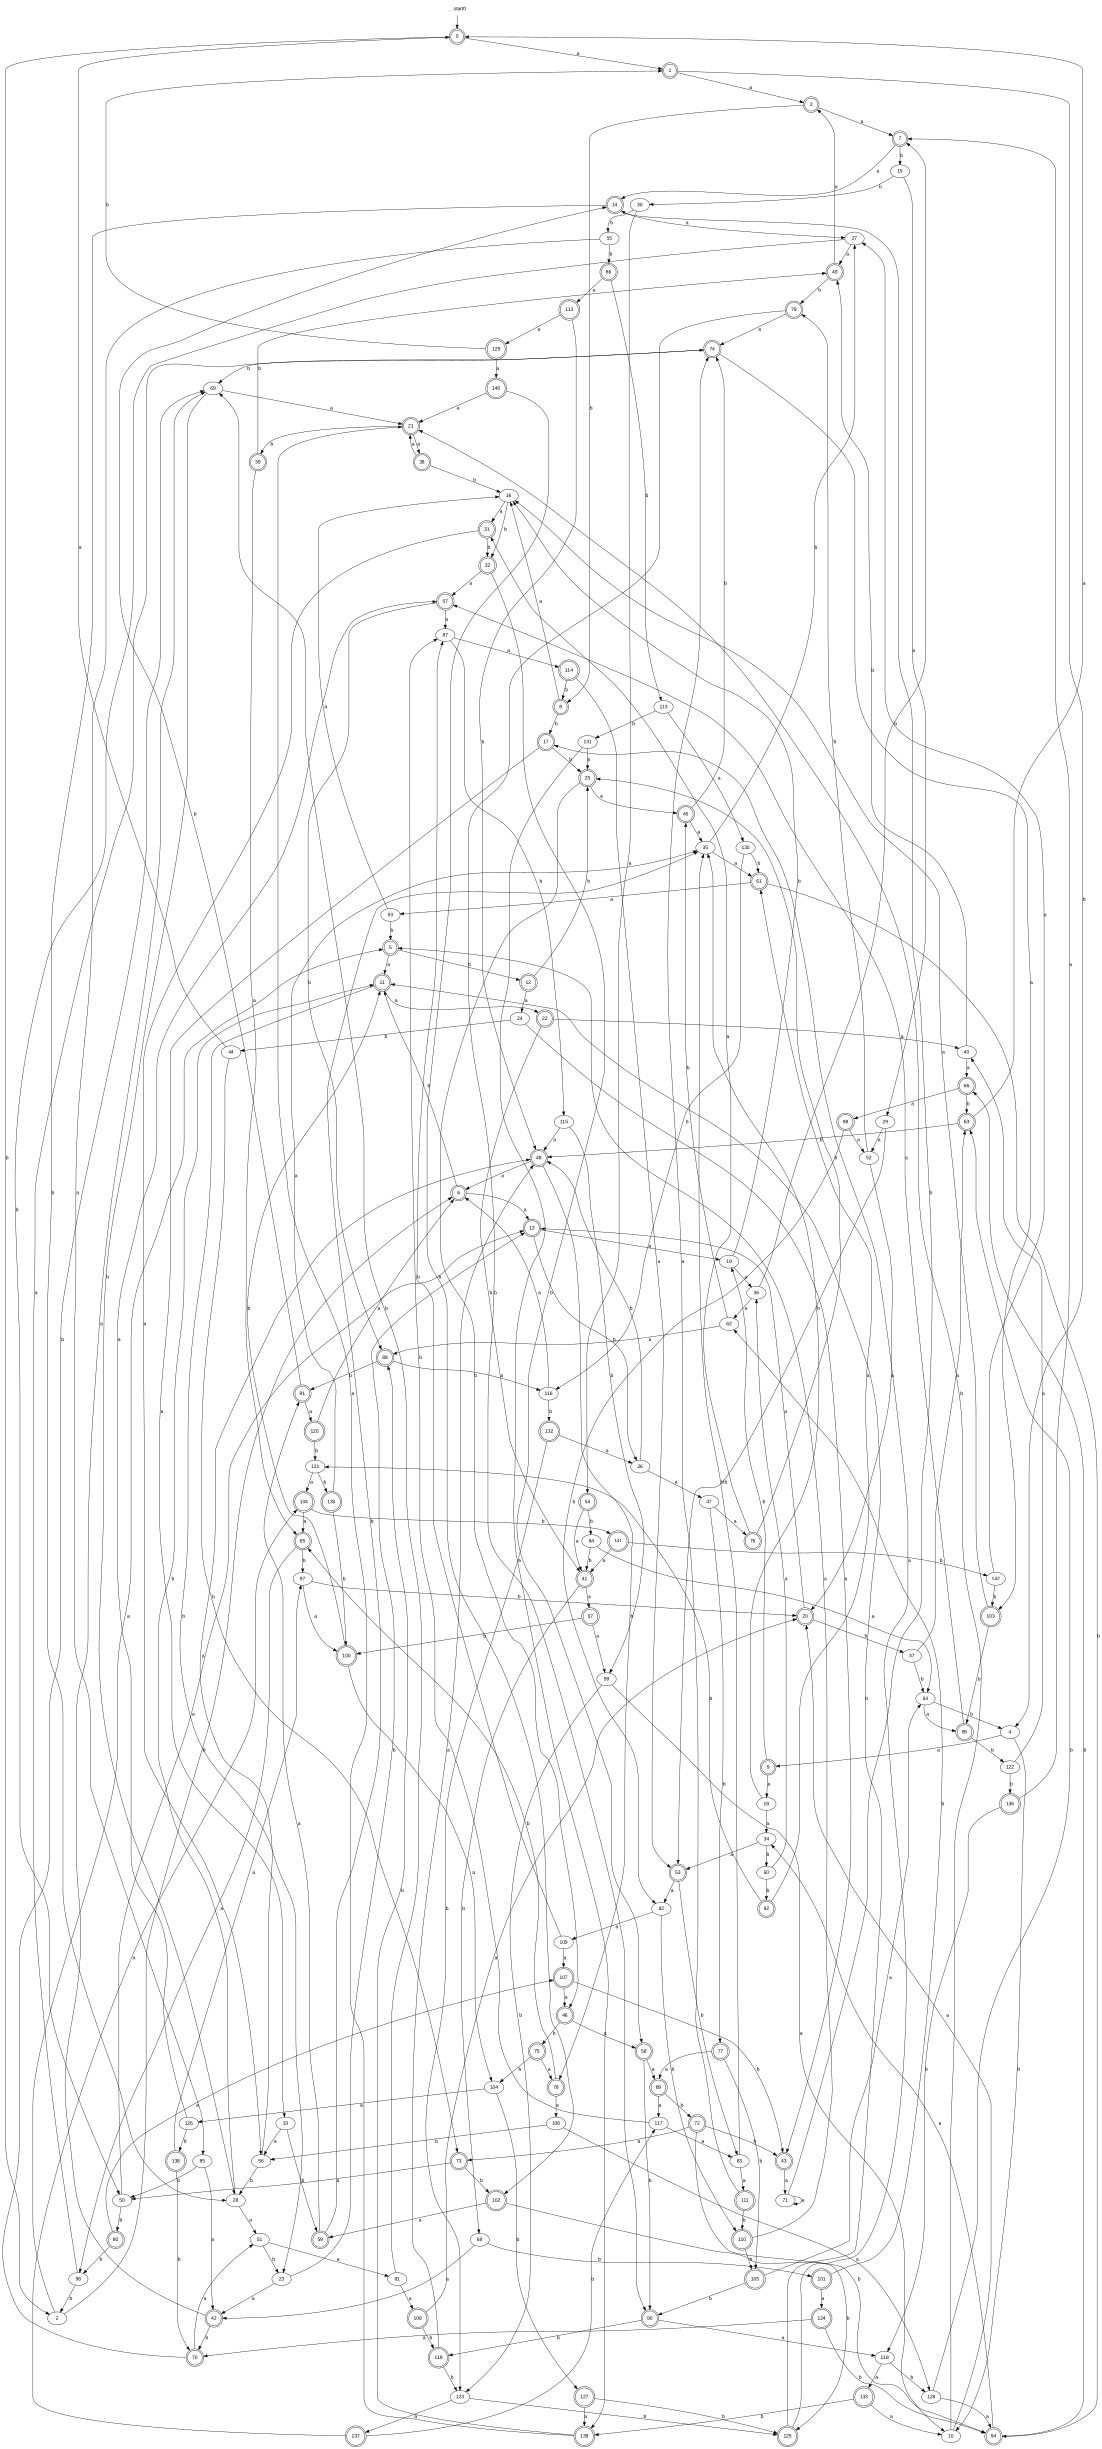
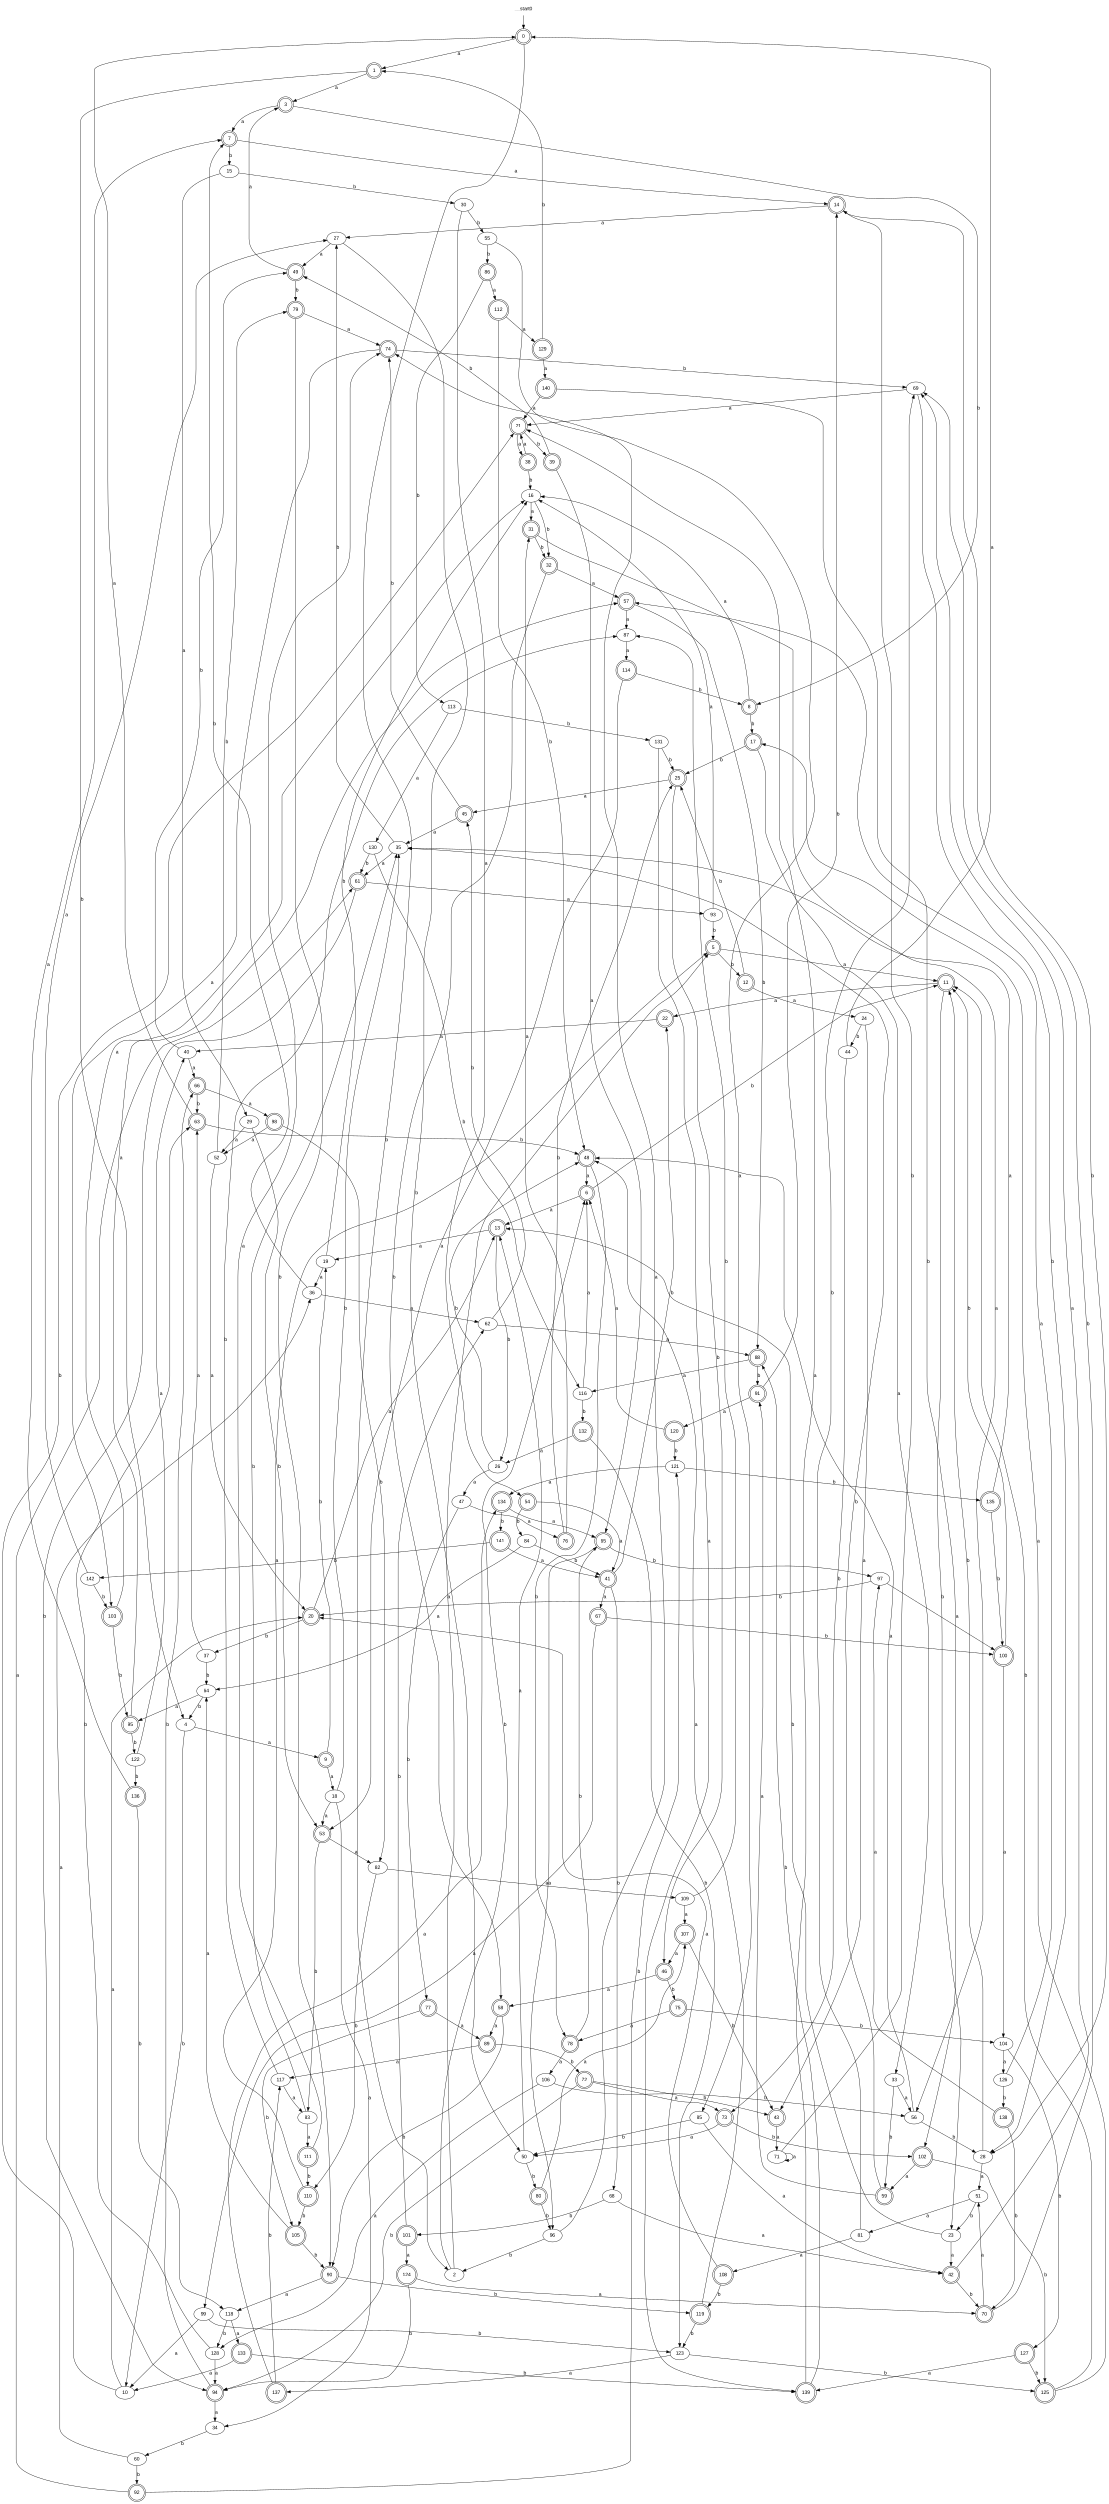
  digraph {
    fontname="Liberation Sans"
    node [fontname="Liberation Sans" shape=doublecircle]
    edge [fontname="Liberation Sans"]
    __start0 [shape=none]
    0
    1
    2 [shape=""]
    3
    4 [shape=""]
    5
    6
    7
    8
    9
    10 [shape=""]
    11
    12
    13
    14
    15 [shape=""]
    16 [shape=""]
    17
    18 [shape=""]
    19 [shape=""]
    20
    21
    22
    23 [shape=""]
    24 [shape=""]
    25
    26 [shape=""]
    27 [shape=""]
    28 [shape=""]
    29 [shape=""]
    30 [shape=""]
    31
    32
    33 [shape=""]
    34 [shape=""]
    35 [shape=""]
    36 [shape=""]
    37 [shape=""]
    38
    39
    40 [shape=""]
    41
    42
    43
    44 [shape=""]
    45
    46
    47 [shape=""]
    48
    49
    50 [shape=""]
    51 [shape=""]
    52 [shape=""]
    53
    54
    55 [shape=""]
    56 [shape=""]
    57
    58
    59
    60 [shape=""]
    61
    62 [shape=""]
    63
    64 [shape=""]
    65
    66
    67
    68 [shape=""]
    69 [shape=""]
    70
    71 [shape=""]
    73
    74
    75
    76
    77
    78
    79
    80
    81 [shape=""]
    82 [shape=""]
    83 [shape=""]
    84 [shape=""]
    85 [shape=""]
    86
    87 [shape=""]
    88
    89
    90
    91
    92
    93 [shape=""]
    94
    95
    96 [shape=""]
    97 [shape=""]
    98
    99 [shape=""]
    100
    101
    72
    102
    103
    104 [shape=""]
    105
    106 [shape=""]
    107
    108
    109 [shape=""]
    110
    111
    112
    113 [shape=""]
    114
-   115 [shape=""]
    116 [shape=""]
    117 [shape=""]
    118 [shape=""]
    119
    120
    121 [shape=""]
    122 [shape=""]
    123 [shape=""]
    124
    125
    126 [shape=""]
    127
    128 [shape=""]
    129
    130 [shape=""]
    131 [shape=""]
    132
    133
    134
    135
    136
    137
    138
    139
    140
    141
    142 [shape=""]
    __start0 -> 0
    0 -> 1 [label=a]
    0 -> 2 [label=b]
    1 -> 3 [label=a]
    1 -> 4 [label=b]
    2 -> 5 [label=a]
    2 -> 6 [label=b]
    3 -> 7 [label=a]
    3 -> 8 [label=b]
    4 -> 9 [label=a]
    4 -> 10 [label=b]
    5 -> 11 [label=a]
    5 -> 12 [label=b]
    6 -> 11 [label=b]
    6 -> 13 [label=a]
    7 -> 14 [label=a]
    7 -> 15 [label=b]
    8 -> 16 [label=a]
    8 -> 17 [label=b]
    9 -> 18 [label=a]
    9 -> 19 [label=b]
    10 -> 20 [label=a]
    10 -> 21 [label=b]
    11 -> 22 [label=a]
    11 -> 23 [label=b]
    12 -> 24 [label=a]
    12 -> 25 [label=b]
    13 -> 19 [label=a]
    13 -> 26 [label=b]
    14 -> 27 [label=a]
    14 -> 28 [label=b]
    15 -> 29 [label=a]
    15 -> 30 [label=b]
    16 -> 31 [label=a]
    16 -> 32 [label=b]
    17 -> 25 [label=b]
    17 -> 33 [label=a]
    18 -> 34 [label=a]
    18 -> 35 [label=b]
    19 -> 16 [label=b]
    19 -> 36 [label=a]
    20 -> 13 [label=a]
    20 -> 37 [label=b]
    21 -> 38 [label=a]
    21 -> 39 [label=b]
    22 -> 40 [label=a]
-   22 -> 41 [label=b]
+   41 -> 22 [label=b]
    23 -> 13 [label=b]
    23 -> 42 [label=a]
    24 -> 43 [label=a]
    24 -> 44 [label=b]
    25 -> 45 [label=a]
    25 -> 46 [label=b]
    26 -> 47 [label=a]
    26 -> 48 [label=b]
    27 -> 49 [label=a]
    27 -> 50 [label=b]
    28 -> 11 [label=b]
    28 -> 51 [label=a]
    29 -> 52 [label=a]
    29 -> 53 [label=b]
    30 -> 54 [label=a]
    30 -> 55 [label=b]
    31 -> 32 [label=b]
    31 -> 56 [label=a]
    32 -> 57 [label=a]
    32 -> 58 [label=b]
    33 -> 56 [label=a]
    33 -> 59 [label=b]
-   34 -> 53 [label=a]
+   18 -> 53 [label=a]
    34 -> 60 [label=b]
    35 -> 27 [label=b]
    35 -> 61 [label=a]
    36 -> 7 [label=b]
    36 -> 62 [label=a]
    37 -> 63 [label=a]
    37 -> 64 [label=b]
    38 -> 16 [label=b]
    38 -> 21 [label=a]
    39 -> 49 [label=b]
    39 -> 65 [label=a]
    40 -> 49 [label=b]
    40 -> 66 [label=a]
    41 -> 67 [label=a]
    41 -> 68 [label=b]
    42 -> 69 [label=a]
    42 -> 70 [label=b]
    43 -> 71 [label=a]
    44 -> 0 [label=a]
    44 -> 73 [label=b]
    45 -> 35 [label=a]
    45 -> 74 [label=b]
    46 -> 58 [label=a]
    46 -> 75 [label=b]
    47 -> 76 [label=a]
    47 -> 77 [label=b]
    48 -> 6 [label=a]
    48 -> 78 [label=b]
    49 -> 3 [label=a]
    49 -> 79 [label=b]
    50 -> 13 [label=a]
    50 -> 80 [label=b]
    51 -> 23 [label=b]
    51 -> 81 [label=a]
    52 -> 20 [label=a]
    52 -> 79 [label=b]
    53 -> 82 [label=a]
    53 -> 83 [label=b]
    54 -> 41 [label=a]
    54 -> 84 [label=b]
    55 -> 85 [label=a]
    55 -> 86 [label=b]
    56 -> 28 [label=b]
    56 -> 48 [label=a]
    57 -> 87 [label=a]
    57 -> 88 [label=b]
    58 -> 89 [label=a]
    58 -> 90 [label=b]
    59 -> 35 [label=b]
    59 -> 91 [label=a]
    60 -> 36 [label=a]
    60 -> 92 [label=b]
    61 -> 93 [label=a]
    61 -> 94 [label=b]
    62 -> 45 [label=b]
    62 -> 88 [label=a]
    63 -> 0 [label=a]
    63 -> 48 [label=b]
    64 -> 4 [label=b]
    64 -> 95 [label=a]
    65 -> 96 [label=a]
    65 -> 97 [label=b]
    66 -> 63 [label=b]
    66 -> 98 [label=a]
    67 -> 99 [label=a]
    67 -> 100 [label=b]
    68 -> 42 [label=a]
    68 -> 101 [label=b]
    69 -> 21 [label=a]
    69 -> 28 [label=b]
    70 -> 51 [label=a]
    70 -> 69 [label=b]
    71 -> 14 [label=b]
    71 -> 71 [label=a]
    73 -> 50 [label=a]
    73 -> 102 [label=b]
    74 -> 69 [label=b]
    74 -> 103 [label=a]
    75 -> 78 [label=a]
    75 -> 104 [label=b]
    76 -> 25 [label=b]
    76 -> 31 [label=a]
    77 -> 89 [label=a]
    77 -> 105 [label=b]
    78 -> 65 [label=b]
    78 -> 106 [label=a]
    79 -> 74 [label=a]
    79 -> 90 [label=b]
    80 -> 96 [label=b]
    80 -> 107 [label=a]
    81 -> 69 [label=b]
    81 -> 108 [label=a]
    82 -> 109 [label=a]
    82 -> 110 [label=b]
    83 -> 35 [label=b]
    83 -> 111 [label=a]
    84 -> 41 [label=b]
    84 -> 64 [label=a]
    85 -> 42 [label=a]
    85 -> 50 [label=b]
    86 -> 112 [label=a]
    86 -> 113 [label=b]
    87 -> 114 [label=a]
-   87 -> 115 [label=b]
    88 -> 91 [label=b]
    88 -> 116 [label=a]
    89 -> 72 [label=b]
    89 -> 117 [label=a]
    90 -> 118 [label=a]
    90 -> 119 [label=b]
    91 -> 14 [label=b]
    91 -> 120 [label=a]
    92 -> 61 [label=a]
    92 -> 121 [label=b]
    93 -> 5 [label=b]
    93 -> 16 [label=a]
    94 -> 34 [label=a]
    94 -> 66 [label=b]
    95 -> 57 [label=a]
    95 -> 122 [label=b]
    96 -> 2 [label=b]
    96 -> 74 [label=a]
    97 -> 20 [label=b]
    97 -> 100 [label=a]
    98 -> 52 [label=a]
    98 -> 82 [label=b]
    99 -> 10 [label=a]
    99 -> 123 [label=b]
    100 -> 11 [label=b]
    100 -> 104 [label=a]
    101 -> 62 [label=b]
    101 -> 124 [label=a]
    72 -> 43 [label=b]
    72 -> 73 [label=a]
    72 -> 94 [label=b]
    102 -> 59 [label=a]
    102 -> 125 [label=b]
    103 -> 16 [label=a]
    103 -> 95 [label=b]
    104 -> 126 [label=a]
    104 -> 127 [label=b]
    105 -> 64 [label=a]
    105 -> 90 [label=b]
    106 -> 56 [label=b]
    106 -> 128 [label=a]
    107 -> 43 [label=b]
    107 -> 46 [label=a]
    108 -> 20 [label=a]
    108 -> 119 [label=b]
    109 -> 87 [label=b]
    109 -> 107 [label=a]
    110 -> 5 [label=a]
    110 -> 105 [label=b]
    111 -> 74 [label=a]
    111 -> 110 [label=b]
    112 -> 48 [label=b]
    112 -> 129 [label=a]
    113 -> 130 [label=a]
    113 -> 131 [label=b]
    114 -> 8 [label=b]
    114 -> 53 [label=a]
-   115 -> 48 [label=a]
-   115 -> 99 [label=b]
    116 -> 6 [label=a]
    116 -> 132 [label=b]
    117 -> 83 [label=a]
    117 -> 87 [label=b]
    118 -> 128 [label=b]
    118 -> 133 [label=a]
    119 -> 48 [label=a]
    119 -> 123 [label=b]
    120 -> 6 [label=a]
    120 -> 121 [label=b]
    121 -> 134 [label=a]
    121 -> 135 [label=b]
    122 -> 40 [label=a]
    122 -> 136 [label=b]
    123 -> 125 [label=b]
    123 -> 137 [label=a]
    124 -> 70 [label=a]
    124 -> 94 [label=b]
    125 -> 11 [label=b]
    125 -> 17 [label=a]
    126 -> 57 [label=a]
    126 -> 138 [label=b]
    127 -> 125 [label=b]
    127 -> 139 [label=a]
    128 -> 63 [label=b]
    128 -> 94 [label=a]
    129 -> 1 [label=b]
    129 -> 140 [label=a]
    130 -> 61 [label=b]
    130 -> 116 [label=b]
    131 -> 25 [label=b]
    131 -> 139 [label=a]
    132 -> 26 [label=a]
    132 -> 123 [label=b]
    133 -> 10 [label=a]
    133 -> 139 [label=b]
    134 -> 65 [label=a]
    134 -> 141 [label=b]
    135 -> 35 [label=a]
    135 -> 100 [label=b]
    136 -> 7 [label=a]
    136 -> 118 [label=b]
    137 -> 117 [label=b]
    137 -> 134 [label=a]
    138 -> 70 [label=b]
    138 -> 97 [label=a]
    139 -> 21 [label=a]
    139 -> 88 [label=b]
    140 -> 21 [label=a]
    140 -> 102 [label=b]
    141 -> 41 [label=a]
    141 -> 142 [label=b]
    142 -> 27 [label=a]
    142 -> 103 [label=b]
  }
